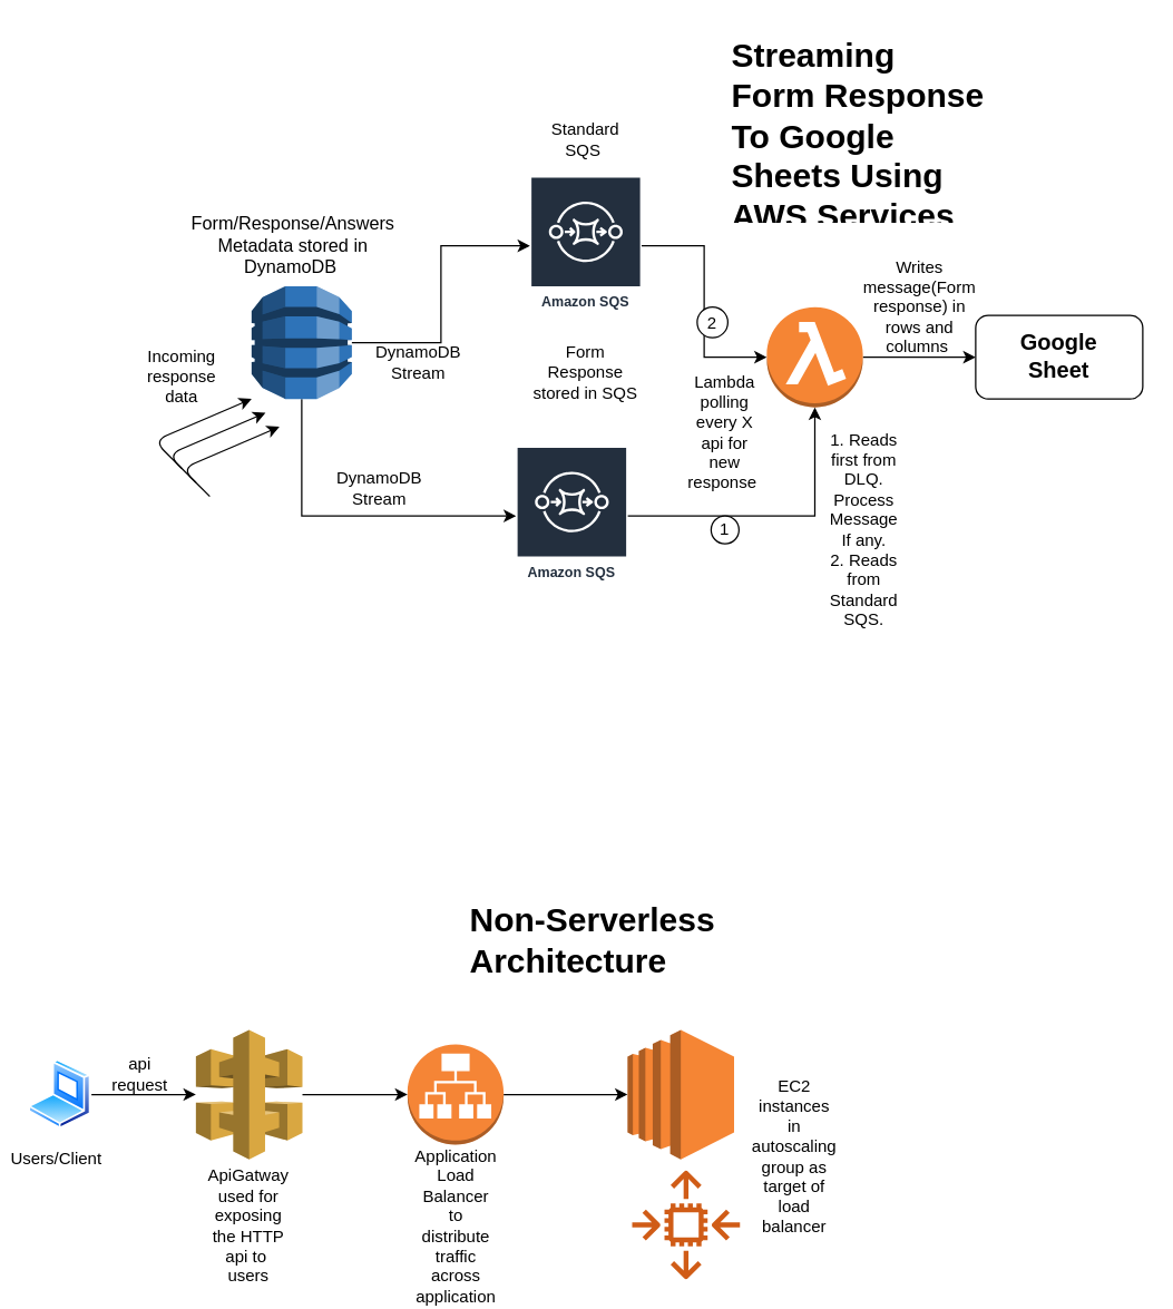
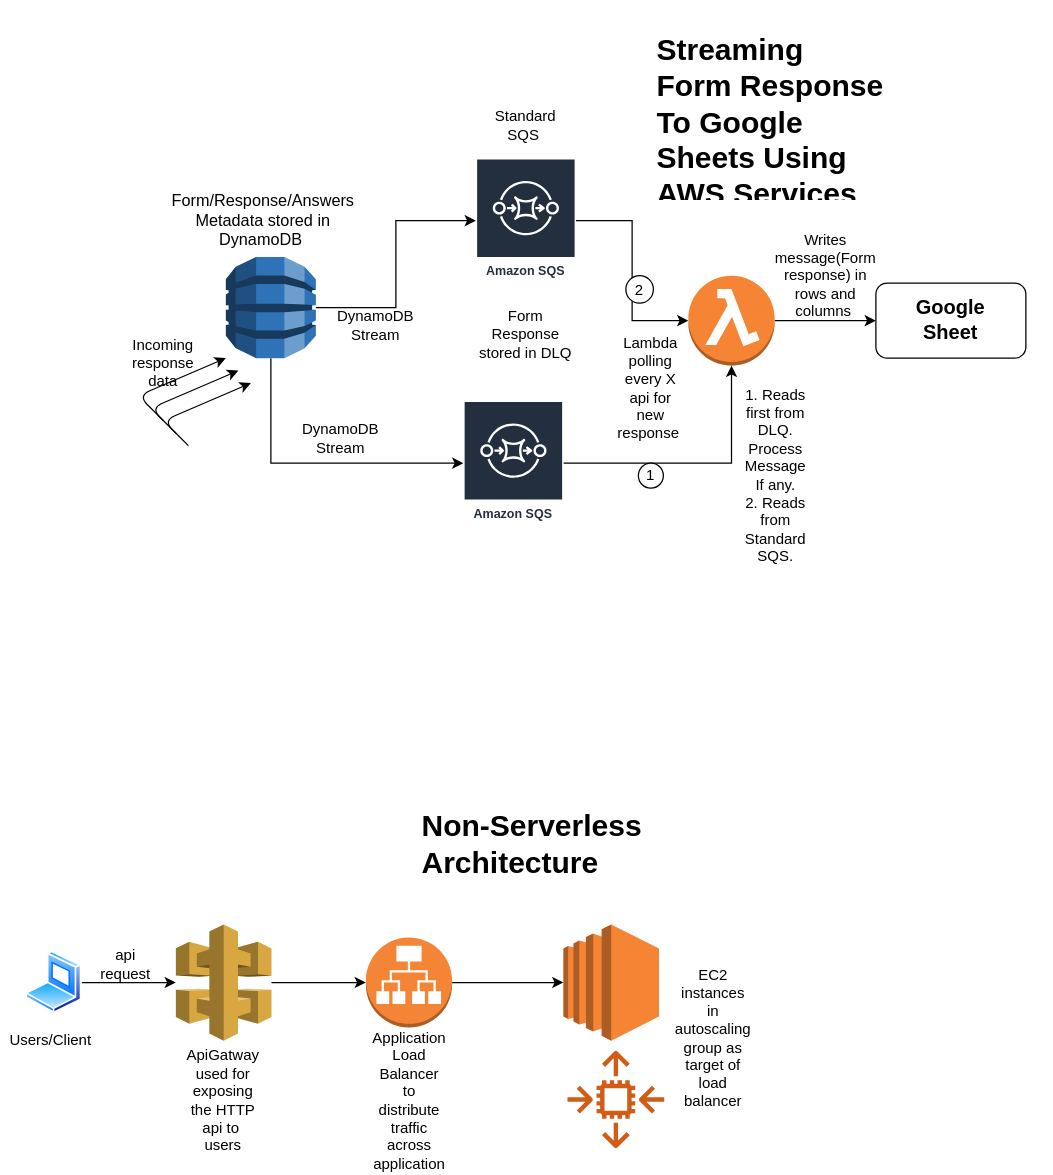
  <mxCell id="0" />
  <mxCell id="1" parent="0" />
  <mxCell id="2" style="edgeStyle=orthogonalEdgeStyle;rounded=0;orthogonalLoop=1;jettySize=auto;html=1;" parent="1" source="4" target="6" edge="1"><mxGeometry relative="1" as="geometry"><Array as="points"><mxPoint x="316" y="246" /><mxPoint x="316" y="176" /></Array></mxGeometry></mxCell>
  <mxCell id="3" style="edgeStyle=orthogonalEdgeStyle;rounded=0;orthogonalLoop=1;jettySize=auto;html=1;" parent="1" source="4" target="8" edge="1"><mxGeometry relative="1" as="geometry"><Array as="points"><mxPoint x="216" y="370" /></Array></mxGeometry></mxCell>
  <mxCell id="4" value="" style="outlineConnect=0;dashed=0;verticalLabelPosition=bottom;verticalAlign=top;align=center;html=1;shape=mxgraph.aws3.dynamo_db;fillColor=#2E73B8;gradientColor=none;" parent="1" vertex="1"><mxGeometry x="180" y="205" width="72" height="81" as="geometry" /></mxCell>
  <mxCell id="5" style="edgeStyle=orthogonalEdgeStyle;rounded=0;orthogonalLoop=1;jettySize=auto;html=1;" parent="1" source="6" target="10" edge="1"><mxGeometry relative="1" as="geometry" /></mxCell>
  <mxCell id="6" value="Amazon SQS" style="outlineConnect=0;fontColor=#232F3E;gradientColor=none;strokeColor=#ffffff;fillColor=#232F3E;dashed=0;verticalLabelPosition=middle;verticalAlign=bottom;align=center;html=1;whiteSpace=wrap;fontSize=10;fontStyle=1;spacing=3;shape=mxgraph.aws4.productIcon;prIcon=mxgraph.aws4.sqs;" parent="1" vertex="1"><mxGeometry x="380" y="126" width="80" height="100" as="geometry" /></mxCell>
  <mxCell id="7" style="edgeStyle=orthogonalEdgeStyle;rounded=0;orthogonalLoop=1;jettySize=auto;html=1;" parent="1" source="8" target="10" edge="1"><mxGeometry relative="1" as="geometry" /></mxCell>
  <mxCell id="8" value="Amazon SQS" style="outlineConnect=0;fontColor=#232F3E;gradientColor=none;strokeColor=#ffffff;fillColor=#232F3E;dashed=0;verticalLabelPosition=middle;verticalAlign=bottom;align=center;html=1;whiteSpace=wrap;fontSize=10;fontStyle=1;spacing=3;shape=mxgraph.aws4.productIcon;prIcon=mxgraph.aws4.sqs;" parent="1" vertex="1"><mxGeometry x="370" y="320" width="80" height="100" as="geometry" /></mxCell>
  <mxCell id="9" style="edgeStyle=orthogonalEdgeStyle;rounded=0;orthogonalLoop=1;jettySize=auto;html=1;entryX=0;entryY=0.5;entryDx=0;entryDy=0;" parent="1" source="10" target="11" edge="1"><mxGeometry relative="1" as="geometry" /></mxCell>
  <mxCell id="10" value="" style="outlineConnect=0;dashed=0;verticalLabelPosition=bottom;verticalAlign=top;align=center;html=1;shape=mxgraph.aws3.lambda_function;fillColor=#F58534;gradientColor=none;" parent="1" vertex="1"><mxGeometry x="550" y="220" width="69" height="72" as="geometry" /></mxCell>
  <mxCell id="11" value="" style="rounded=1;whiteSpace=wrap;html=1;" parent="1" vertex="1"><mxGeometry x="700" y="226" width="120" height="60" as="geometry" /></mxCell>
  <mxCell id="12" value="&lt;font style=&quot;font-size: 16px&quot;&gt;&lt;b&gt;Google Sheet&lt;/b&gt;&lt;/font&gt;" style="text;html=1;strokeColor=none;fillColor=none;align=center;verticalAlign=middle;whiteSpace=wrap;rounded=0;" parent="1" vertex="1"><mxGeometry x="710" y="230" width="100" height="50" as="geometry" /></mxCell>
  <mxCell id="13" value="&lt;font style=&quot;font-size: 13px&quot;&gt;Form/Response/Answers&lt;br&gt;Metadata stored in DynamoDB&amp;nbsp;&lt;/font&gt;" style="text;html=1;strokeColor=none;fillColor=none;align=center;verticalAlign=middle;whiteSpace=wrap;rounded=0;" parent="1" vertex="1"><mxGeometry x="190" y="166" width="40" height="20" as="geometry" /></mxCell>
  <mxCell id="14" value="&lt;font style=&quot;font-size: 12px&quot;&gt;DynamoDB Stream&lt;/font&gt;" style="text;html=1;strokeColor=none;fillColor=none;align=center;verticalAlign=middle;whiteSpace=wrap;rounded=0;" parent="1" vertex="1"><mxGeometry x="280" y="250" width="40" height="20" as="geometry" /></mxCell>
  <mxCell id="15" value="DynamoDB&lt;br&gt;Stream" style="text;html=1;strokeColor=none;fillColor=none;align=center;verticalAlign=middle;whiteSpace=wrap;rounded=0;" parent="1" vertex="1"><mxGeometry x="252" y="340" width="40" height="20" as="geometry" /></mxCell>
- <mxCell id="16" value="Form Response stored in SQS" style="text;html=1;strokeColor=none;fillColor=none;align=center;verticalAlign=middle;whiteSpace=wrap;rounded=0;" parent="1" vertex="1"><mxGeometry x="380" y="242" width="80" height="50" as="geometry" /></mxCell>
+ <mxCell id="16" value="Form Response stored in DLQ" style="text;html=1;strokeColor=none;fillColor=none;align=center;verticalAlign=middle;whiteSpace=wrap;rounded=0;" parent="1" vertex="1"><mxGeometry x="380" y="242" width="80" height="50" as="geometry" /></mxCell>
  <mxCell id="17" value="Lambda polling every X api for new response&amp;nbsp;" style="text;html=1;strokeColor=none;fillColor=none;align=center;verticalAlign=middle;whiteSpace=wrap;rounded=0;" parent="1" vertex="1"><mxGeometry x="500" y="300" width="40" height="20" as="geometry" /></mxCell>
  <mxCell id="18" value="&lt;font style=&quot;font-size: 12px&quot;&gt;Writes message(Form response) in rows and columns&amp;nbsp;&lt;/font&gt;" style="text;html=1;strokeColor=none;fillColor=none;align=center;verticalAlign=middle;whiteSpace=wrap;rounded=0;" parent="1" vertex="1"><mxGeometry x="640" y="210" width="40" height="20" as="geometry" /></mxCell>
  <mxCell id="19" value="1. Reads first from DLQ. Process Message If any.&lt;br&gt;2. Reads from Standard SQS." style="text;html=1;strokeColor=none;fillColor=none;align=center;verticalAlign=middle;whiteSpace=wrap;rounded=0;" parent="1" vertex="1"><mxGeometry x="600" y="370" width="40" height="20" as="geometry" /></mxCell>
  <mxCell id="20" value="Standard SQS&amp;nbsp;" style="text;html=1;strokeColor=none;fillColor=none;align=center;verticalAlign=middle;whiteSpace=wrap;rounded=0;" parent="1" vertex="1"><mxGeometry x="400" y="90" width="40" height="20" as="geometry" /></mxCell>
  <mxCell id="21" value="" style="ellipse;whiteSpace=wrap;html=1;aspect=fixed;" parent="1" vertex="1"><mxGeometry x="510" y="370" width="20" height="20" as="geometry" /></mxCell>
  <mxCell id="22" value="1" style="text;html=1;strokeColor=none;fillColor=none;align=center;verticalAlign=middle;whiteSpace=wrap;rounded=0;" parent="1" vertex="1"><mxGeometry x="500" y="370" width="40" height="20" as="geometry" /></mxCell>
  <mxCell id="23" value="" style="ellipse;whiteSpace=wrap;html=1;aspect=fixed;" parent="1" vertex="1"><mxGeometry x="500" y="220" width="22" height="22" as="geometry" /></mxCell>
  <mxCell id="24" value="2" style="text;html=1;strokeColor=none;fillColor=none;align=center;verticalAlign=middle;whiteSpace=wrap;rounded=0;" parent="1" vertex="1"><mxGeometry x="491" y="222" width="40" height="20" as="geometry" /></mxCell>
  <mxCell id="25" value="&lt;h1&gt;Streaming Form Response To Google Sheets Using AWS Services&lt;/h1&gt;" style="text;html=1;strokeColor=none;fillColor=none;spacing=5;spacingTop=-20;whiteSpace=wrap;overflow=hidden;rounded=0;" parent="1" vertex="1"><mxGeometry x="520" y="20" width="190" height="140" as="geometry" /></mxCell>
  <mxCell id="26" value="" style="endArrow=classic;html=1;" parent="1" edge="1"><mxGeometry width="50" height="50" relative="1" as="geometry"><mxPoint x="130" y="336" as="sourcePoint" /><mxPoint x="180" y="286" as="targetPoint" /><Array as="points"><mxPoint x="110" y="316" /></Array></mxGeometry></mxCell>
  <mxCell id="27" value="" style="endArrow=classic;html=1;" parent="1" edge="1"><mxGeometry width="50" height="50" relative="1" as="geometry"><mxPoint x="140" y="346" as="sourcePoint" /><mxPoint x="190" y="296" as="targetPoint" /><Array as="points"><mxPoint x="120" y="326" /></Array></mxGeometry></mxCell>
  <mxCell id="28" value="" style="endArrow=classic;html=1;" parent="1" edge="1"><mxGeometry width="50" height="50" relative="1" as="geometry"><mxPoint y="356" as="sourcePoint" x="150" /><mxPoint x="200" y="306" as="targetPoint" /><Array as="points"><mxPoint x="130" y="336" /></Array></mxGeometry></mxCell>
- <mxCell id="29" value="Incoming response data" style="text;html=1;strokeColor=none;fillColor=none;align=center;verticalAlign=middle;whiteSpace=wrap;rounded=0;" parent="1" vertex="1"><mxGeometry x="110" y="260" width="40" height="20" as="geometry" /></mxCell>
+ <mxCell id="29" value="Incoming response data" style="text;html=1;strokeColor=none;fillColor=none;align=center;verticalAlign=middle;whiteSpace=wrap;rounded=0;" parent="1" vertex="1"><mxGeometry x="110" y="280" width="40" height="20" as="geometry" /></mxCell>
  <mxCell id="30" style="edgeStyle=orthogonalEdgeStyle;rounded=0;orthogonalLoop=1;jettySize=auto;html=1;" edge="1" parent="1" source="31" target="35"><mxGeometry relative="1" as="geometry" /></mxCell>
  <mxCell id="31" value="" style="aspect=fixed;perimeter=ellipsePerimeter;html=1;align=center;shadow=0;dashed=0;spacingTop=3;image;image=img/lib/active_directory/laptop_client.svg;" vertex="1" parent="1"><mxGeometry x="20" y="760.5" width="45" height="50" as="geometry" /></mxCell>
  <mxCell id="32" style="edgeStyle=orthogonalEdgeStyle;rounded=0;orthogonalLoop=1;jettySize=auto;html=1;" edge="1" parent="1" source="33" target="36"><mxGeometry relative="1" as="geometry" /></mxCell>
  <mxCell id="33" value="" style="outlineConnect=0;dashed=0;verticalLabelPosition=bottom;verticalAlign=top;align=center;html=1;shape=mxgraph.aws3.application_load_balancer;fillColor=#F58536;gradientColor=none;" vertex="1" parent="1"><mxGeometry x="292" y="749.5" width="69" height="72" as="geometry" /></mxCell>
  <mxCell id="34" style="edgeStyle=orthogonalEdgeStyle;rounded=0;orthogonalLoop=1;jettySize=auto;html=1;" edge="1" parent="1" source="35" target="33"><mxGeometry relative="1" as="geometry" /></mxCell>
  <mxCell id="35" value="" style="outlineConnect=0;dashed=0;verticalLabelPosition=bottom;verticalAlign=top;align=center;html=1;shape=mxgraph.aws3.api_gateway;fillColor=#D9A741;gradientColor=none;" vertex="1" parent="1"><mxGeometry x="140" y="739" width="76.5" height="93" as="geometry" /></mxCell>
  <mxCell id="36" value="" style="outlineConnect=0;dashed=0;verticalLabelPosition=bottom;verticalAlign=top;align=center;html=1;shape=mxgraph.aws3.ec2;fillColor=#F58534;gradientColor=none;" vertex="1" parent="1"><mxGeometry x="450" y="739" width="76.5" height="93" as="geometry" /></mxCell>
  <mxCell id="37" value="" style="outlineConnect=0;fontColor=#232F3E;gradientColor=none;fillColor=#D05C17;strokeColor=none;dashed=0;verticalLabelPosition=bottom;verticalAlign=top;align=center;html=1;fontSize=12;fontStyle=0;aspect=fixed;pointerEvents=1;shape=mxgraph.aws4.auto_scaling2;" vertex="1" parent="1"><mxGeometry x="453" y="840" width="78" height="78" as="geometry" /></mxCell>
  <mxCell id="38" value="Users/Client" style="text;html=1;strokeColor=none;fillColor=none;align=center;verticalAlign=middle;whiteSpace=wrap;rounded=0;" vertex="1" parent="1"><mxGeometry x="20" y="822" width="40" height="20" as="geometry" /></mxCell>
  <mxCell id="39" value="ApiGatway used for exposing the HTTP api to&amp;nbsp; users" style="text;html=1;strokeColor=none;fillColor=none;align=center;verticalAlign=middle;whiteSpace=wrap;rounded=0;" vertex="1" parent="1"><mxGeometry x="158.25" y="870" width="40" height="20" as="geometry" /></mxCell>
  <mxCell id="40" value="Application Load Balancer to distribute traffic across application" style="text;html=1;strokeColor=none;fillColor=none;align=center;verticalAlign=middle;whiteSpace=wrap;rounded=0;" vertex="1" parent="1"><mxGeometry x="306.5" y="870" width="40" height="20" as="geometry" /></mxCell>
  <mxCell id="41" value="EC2 instances in autoscaling group as target of load balancer" style="text;html=1;strokeColor=none;fillColor=none;align=center;verticalAlign=middle;whiteSpace=wrap;rounded=0;" vertex="1" parent="1"><mxGeometry x="550" y="820" width="40" height="20" as="geometry" /></mxCell>
  <mxCell id="42" value="api request" style="text;html=1;strokeColor=none;fillColor=none;align=center;verticalAlign=middle;whiteSpace=wrap;rounded=0;" vertex="1" parent="1"><mxGeometry x="80" y="761" width="40" height="20" as="geometry" /></mxCell>
  <mxCell id="43" value="&lt;h1&gt;Non-Serverless Architecture&lt;/h1&gt;" style="text;html=1;strokeColor=none;fillColor=none;spacing=5;spacingTop=-20;whiteSpace=wrap;overflow=hidden;rounded=0;" vertex="1" parent="1"><mxGeometry x="332" y="640.5" width="190" height="120" as="geometry" /></mxCell>
